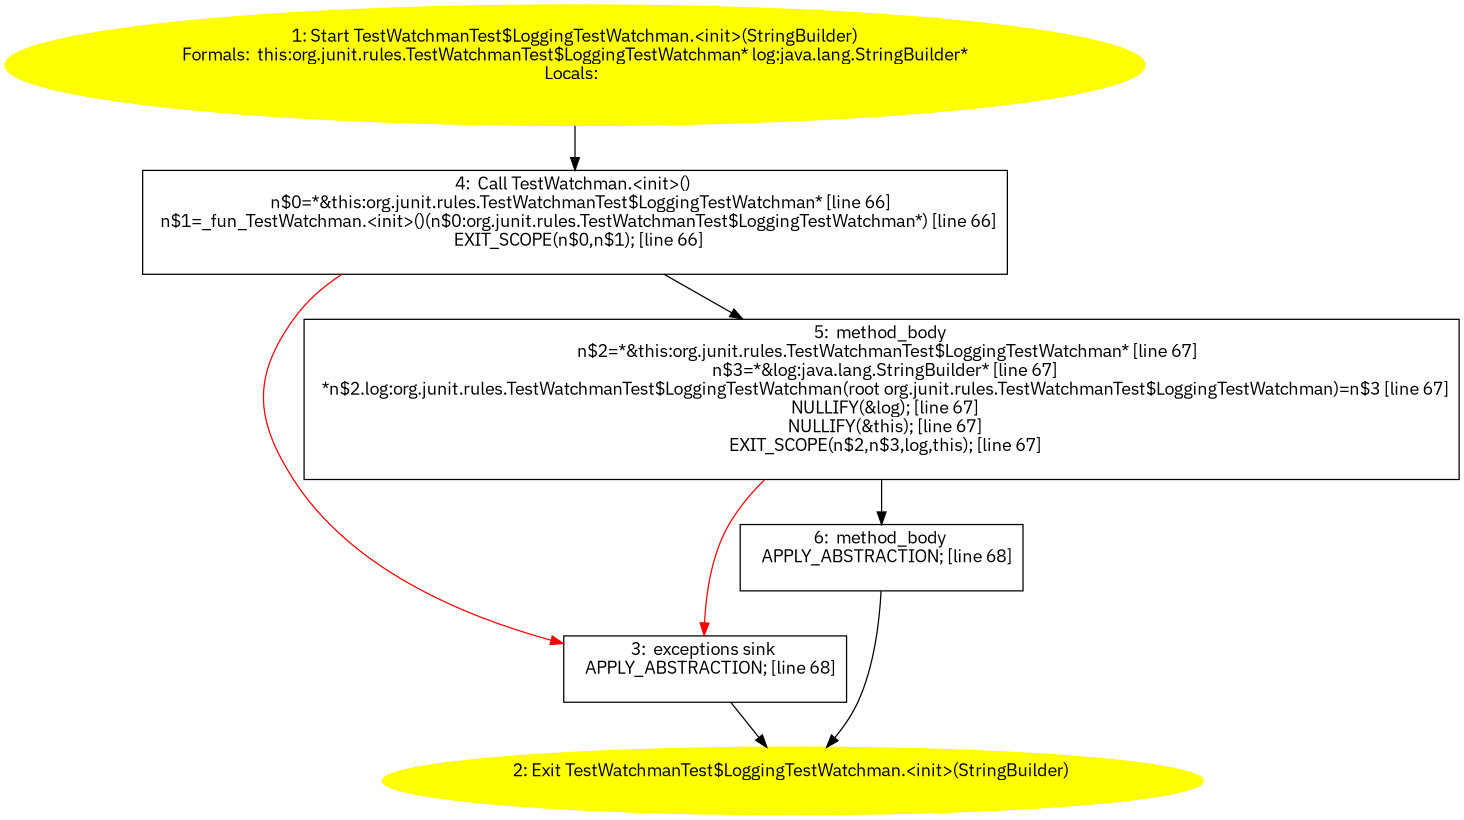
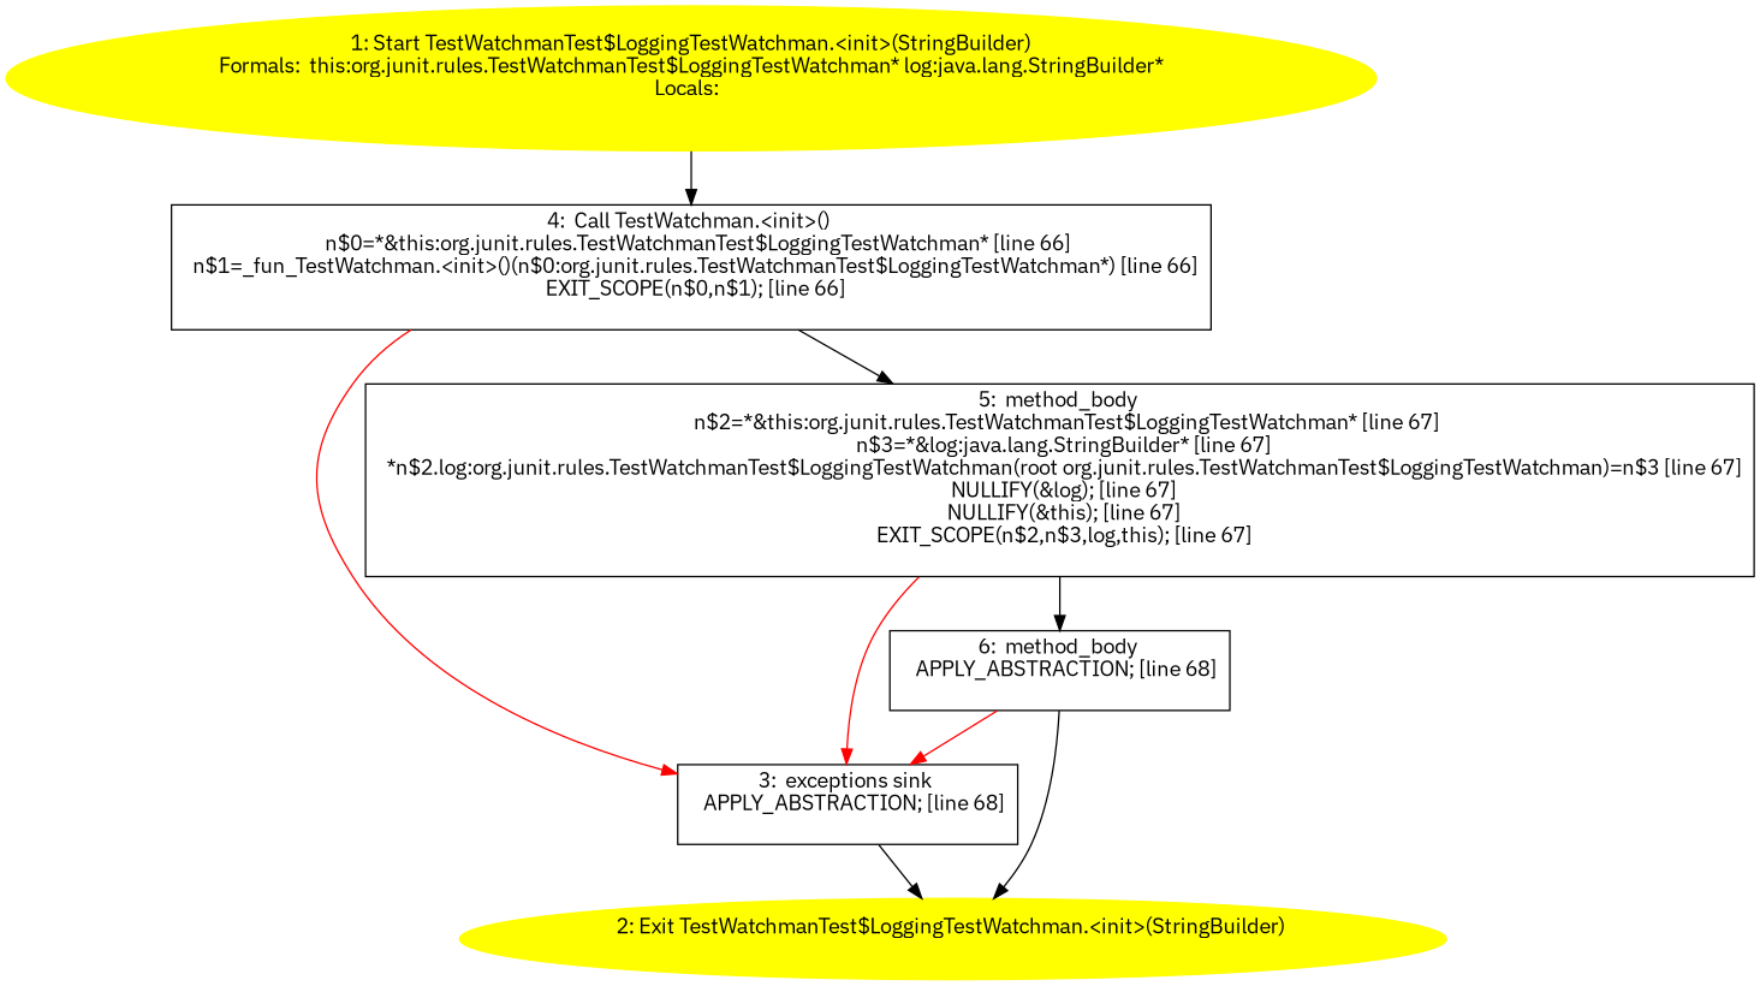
  digraph {
    fontname="IBM Plex Sans"
    node [fontname="IBM Plex Sans" shape=box]
    edge [fontname="IBM Plex Sans"]
    n1 [color=yellow label="1: Start TestWatchmanTest$LoggingTestWatchman.<init>(StringBuilder)\nFormals:  this:org.junit.rules.TestWatchmanTest$LoggingTestWatchman* log:java.lang.StringBuilder*\nLocals:  \n  " style=filled shape=""]
    n2 [label="4:  Call TestWatchman.<init>() \n   n$0=*&this:org.junit.rules.TestWatchmanTest$LoggingTestWatchman* [line 66]\n  n$1=_fun_TestWatchman.<init>()(n$0:org.junit.rules.TestWatchmanTest$LoggingTestWatchman*) [line 66]\n  EXIT_SCOPE(n$0,n$1); [line 66]\n "]
    n3 [label="3:  exceptions sink \n   APPLY_ABSTRACTION; [line 68]\n "]
    n4 [label="5:  method_body \n   n$2=*&this:org.junit.rules.TestWatchmanTest$LoggingTestWatchman* [line 67]\n  n$3=*&log:java.lang.StringBuilder* [line 67]\n  *n$2.log:org.junit.rules.TestWatchmanTest$LoggingTestWatchman(root org.junit.rules.TestWatchmanTest$LoggingTestWatchman)=n$3 [line 67]\n  NULLIFY(&log); [line 67]\n  NULLIFY(&this); [line 67]\n  EXIT_SCOPE(n$2,n$3,log,this); [line 67]\n "]
    n5 [color=yellow label="2: Exit TestWatchmanTest$LoggingTestWatchman.<init>(StringBuilder) \n  " style=filled shape=""]
    n6 [label="6:  method_body \n   APPLY_ABSTRACTION; [line 68]\n "]
    n1 -> n2
    n2 -> n3 [color=red]
    n2 -> n4
    n3 -> n5
    n4 -> n3 [color=red]
    n4 -> n6
+   n6 -> n3 [color=red]
    n6 -> n5
  }
